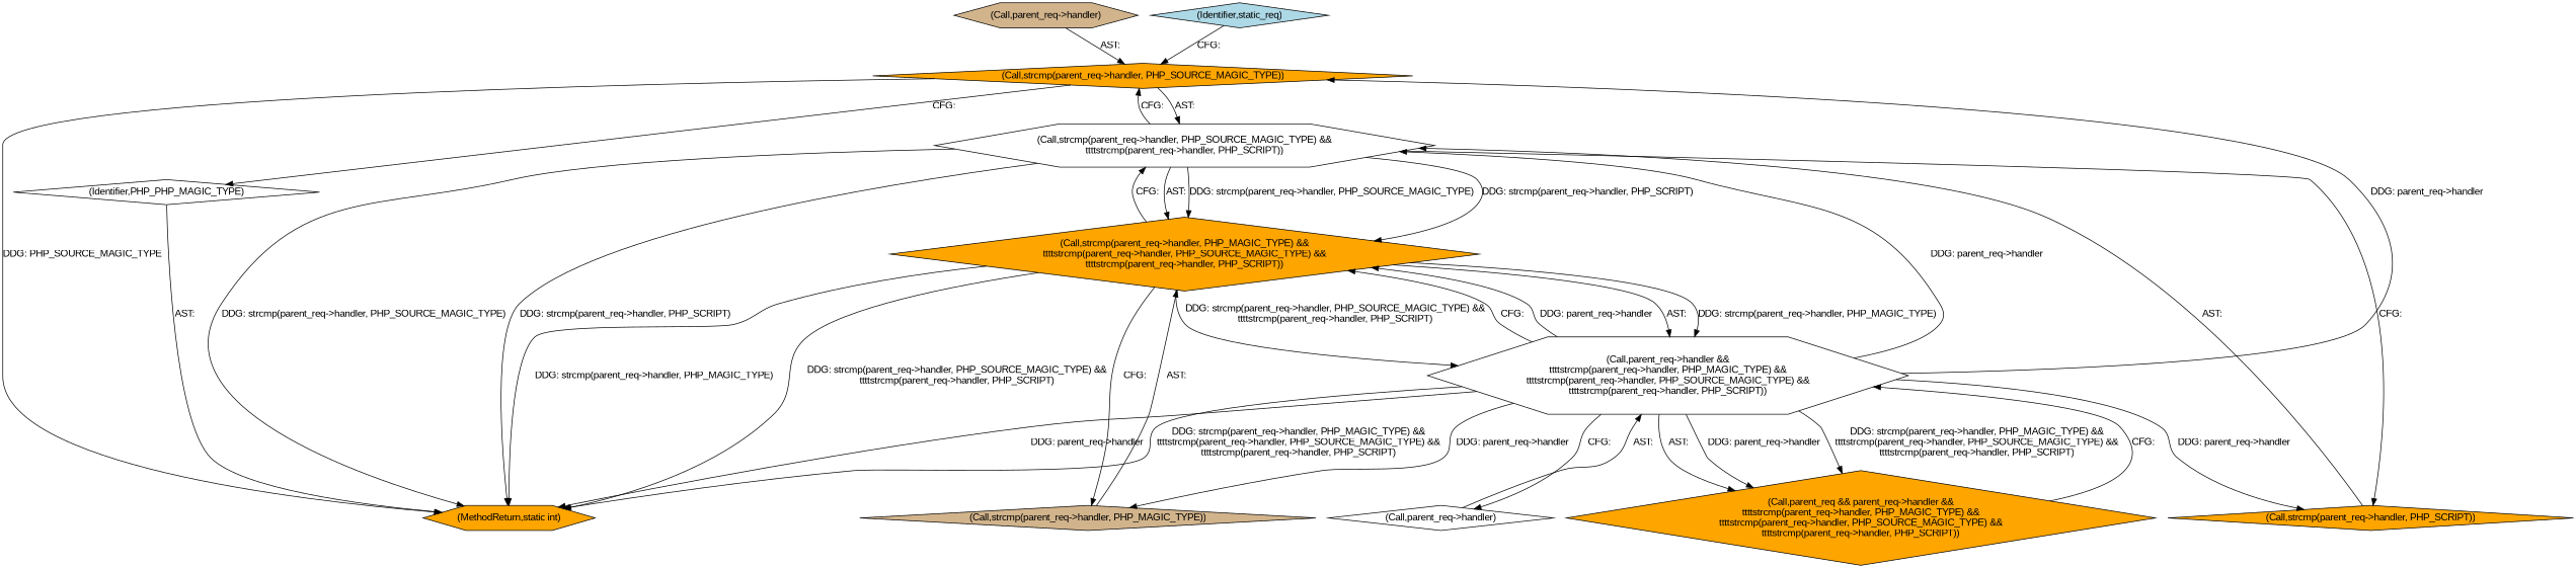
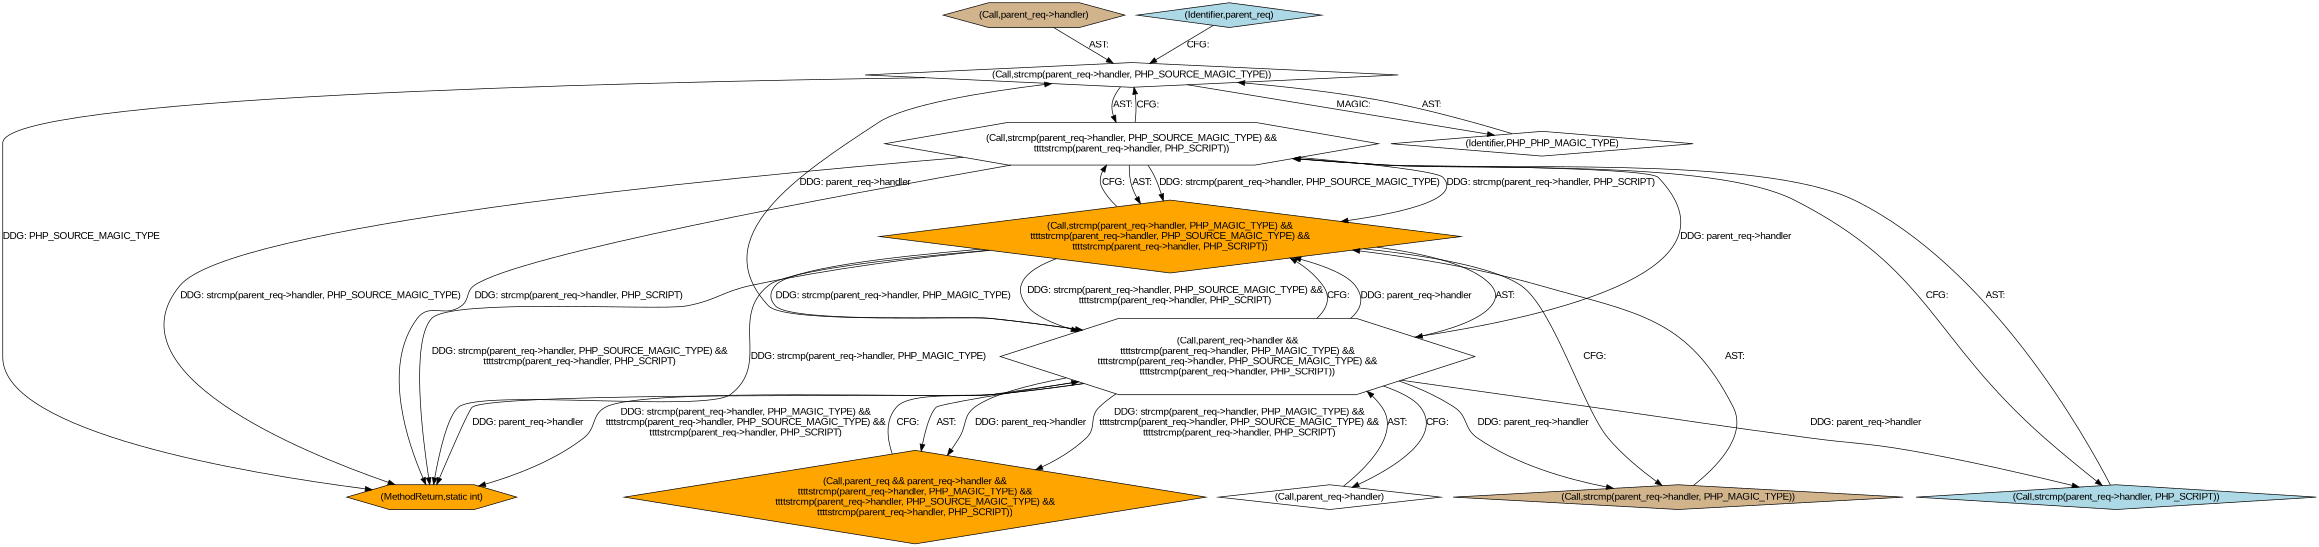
  digraph {
    fontname="Liberation Sans"
    node [fillcolor=white fontname="Liberation Sans" shape=diamond style=filled]
    edge [fontname="Liberation Sans"]
-   n1 [fillcolor=orange label="(Call,strcmp(parent_req->handler, PHP_SOURCE_MAGIC_TYPE))"]
+   n1 [label="(Call,strcmp(parent_req->handler, PHP_SOURCE_MAGIC_TYPE))"]
    n2 [label="(Call,strcmp(parent_req->handler, PHP_SOURCE_MAGIC_TYPE) &&\n\t\t\t\tstrcmp(parent_req->handler, PHP_SCRIPT))" shape=hexagon]
    n3 [fillcolor=orange label="(MethodReturn,static int)" shape=hexagon]
    n4 [label="(Identifier,PHP_PHP_MAGIC_TYPE)"]
    n5 [fillcolor=orange label="(Call,strcmp(parent_req->handler, PHP_MAGIC_TYPE) &&\n\t\t\t\tstrcmp(parent_req->handler, PHP_SOURCE_MAGIC_TYPE) &&\n\t\t\t\tstrcmp(parent_req->handler, PHP_SCRIPT))"]
-   n6 [fillcolor=orange label="(Call,strcmp(parent_req->handler, PHP_SCRIPT))"]
+   n6 [fillcolor=lightblue label="(Call,strcmp(parent_req->handler, PHP_SCRIPT))"]
    n7 [label="(Call,parent_req->handler &&\n\t\t\t\tstrcmp(parent_req->handler, PHP_MAGIC_TYPE) &&\n\t\t\t\tstrcmp(parent_req->handler, PHP_SOURCE_MAGIC_TYPE) &&\n\t\t\t\tstrcmp(parent_req->handler, PHP_SCRIPT))" shape=hexagon]
    n8 [fillcolor=tan label="(Call,strcmp(parent_req->handler, PHP_MAGIC_TYPE))"]
    n9 [fillcolor=orange label="(Call,parent_req && parent_req->handler &&\n\t\t\t\tstrcmp(parent_req->handler, PHP_MAGIC_TYPE) &&\n\t\t\t\tstrcmp(parent_req->handler, PHP_SOURCE_MAGIC_TYPE) &&\n\t\t\t\tstrcmp(parent_req->handler, PHP_SCRIPT))"]
    n10 [label="(Call,parent_req->handler)"]
    n11 [fillcolor=tan label="(Call,parent_req->handler)" shape=hexagon]
-   n12 [fillcolor=lightblue label="(Identifier,static_req)"]
+   n12 [fillcolor=lightblue label="(Identifier,parent_req)"]
    n1 -> n2 [label="AST: "]
    n1 -> n3 [label="DDG: PHP_SOURCE_MAGIC_TYPE"]
-   n1 -> n4 [label="CFG: "]
+   n1 -> n4 [label="MAGIC: "]
    n2 -> n1 [label="CFG: "]
    n2 -> n3 [label="DDG: strcmp(parent_req->handler, PHP_SOURCE_MAGIC_TYPE)"]
    n2 -> n3 [label="DDG: strcmp(parent_req->handler, PHP_SCRIPT)"]
    n2 -> n5 [label="AST: "]
    n2 -> n5 [label="DDG: strcmp(parent_req->handler, PHP_SOURCE_MAGIC_TYPE)"]
    n2 -> n5 [label="DDG: strcmp(parent_req->handler, PHP_SCRIPT)"]
    n2 -> n6 [label="CFG: "]
-   n4 -> n3 [label="AST: "]
+   n4 -> n1 [label="AST: "]
    n5 -> n2 [label="CFG: "]
    n5 -> n3 [label="DDG: strcmp(parent_req->handler, PHP_MAGIC_TYPE)"]
    n5 -> n3 [label="DDG: strcmp(parent_req->handler, PHP_SOURCE_MAGIC_TYPE) &&\n\t\t\t\tstrcmp(parent_req->handler, PHP_SCRIPT)"]
    n5 -> n7 [label="AST: "]
    n5 -> n7 [label="DDG: strcmp(parent_req->handler, PHP_MAGIC_TYPE)"]
    n5 -> n7 [label="DDG: strcmp(parent_req->handler, PHP_SOURCE_MAGIC_TYPE) &&\n\t\t\t\tstrcmp(parent_req->handler, PHP_SCRIPT)"]
    n5 -> n8 [label="CFG: "]
    n6 -> n2 [label="AST: "]
    n7 -> n1 [label="DDG: parent_req->handler"]
    n7 -> n2 [label="DDG: parent_req->handler"]
    n7 -> n3 [label="DDG: parent_req->handler"]
    n7 -> n3 [label="DDG: strcmp(parent_req->handler, PHP_MAGIC_TYPE) &&\n\t\t\t\tstrcmp(parent_req->handler, PHP_SOURCE_MAGIC_TYPE) &&\n\t\t\t\tstrcmp(parent_req->handler, PHP_SCRIPT)"]
    n7 -> n5 [label="CFG: "]
    n7 -> n5 [label="DDG: parent_req->handler"]
    n7 -> n6 [label="DDG: parent_req->handler"]
    n7 -> n8 [label="DDG: parent_req->handler"]
    n7 -> n9 [label="AST: "]
    n7 -> n9 [label="DDG: parent_req->handler"]
    n7 -> n9 [label="DDG: strcmp(parent_req->handler, PHP_MAGIC_TYPE) &&\n\t\t\t\tstrcmp(parent_req->handler, PHP_SOURCE_MAGIC_TYPE) &&\n\t\t\t\tstrcmp(parent_req->handler, PHP_SCRIPT)"]
    n7 -> n10 [label="CFG: "]
    n8 -> n5 [label="AST: "]
    n9 -> n7 [label="CFG: "]
    n10 -> n7 [label="AST: "]
    n11 -> n1 [label="AST: "]
    n12 -> n1 [label="CFG: "]
  }
